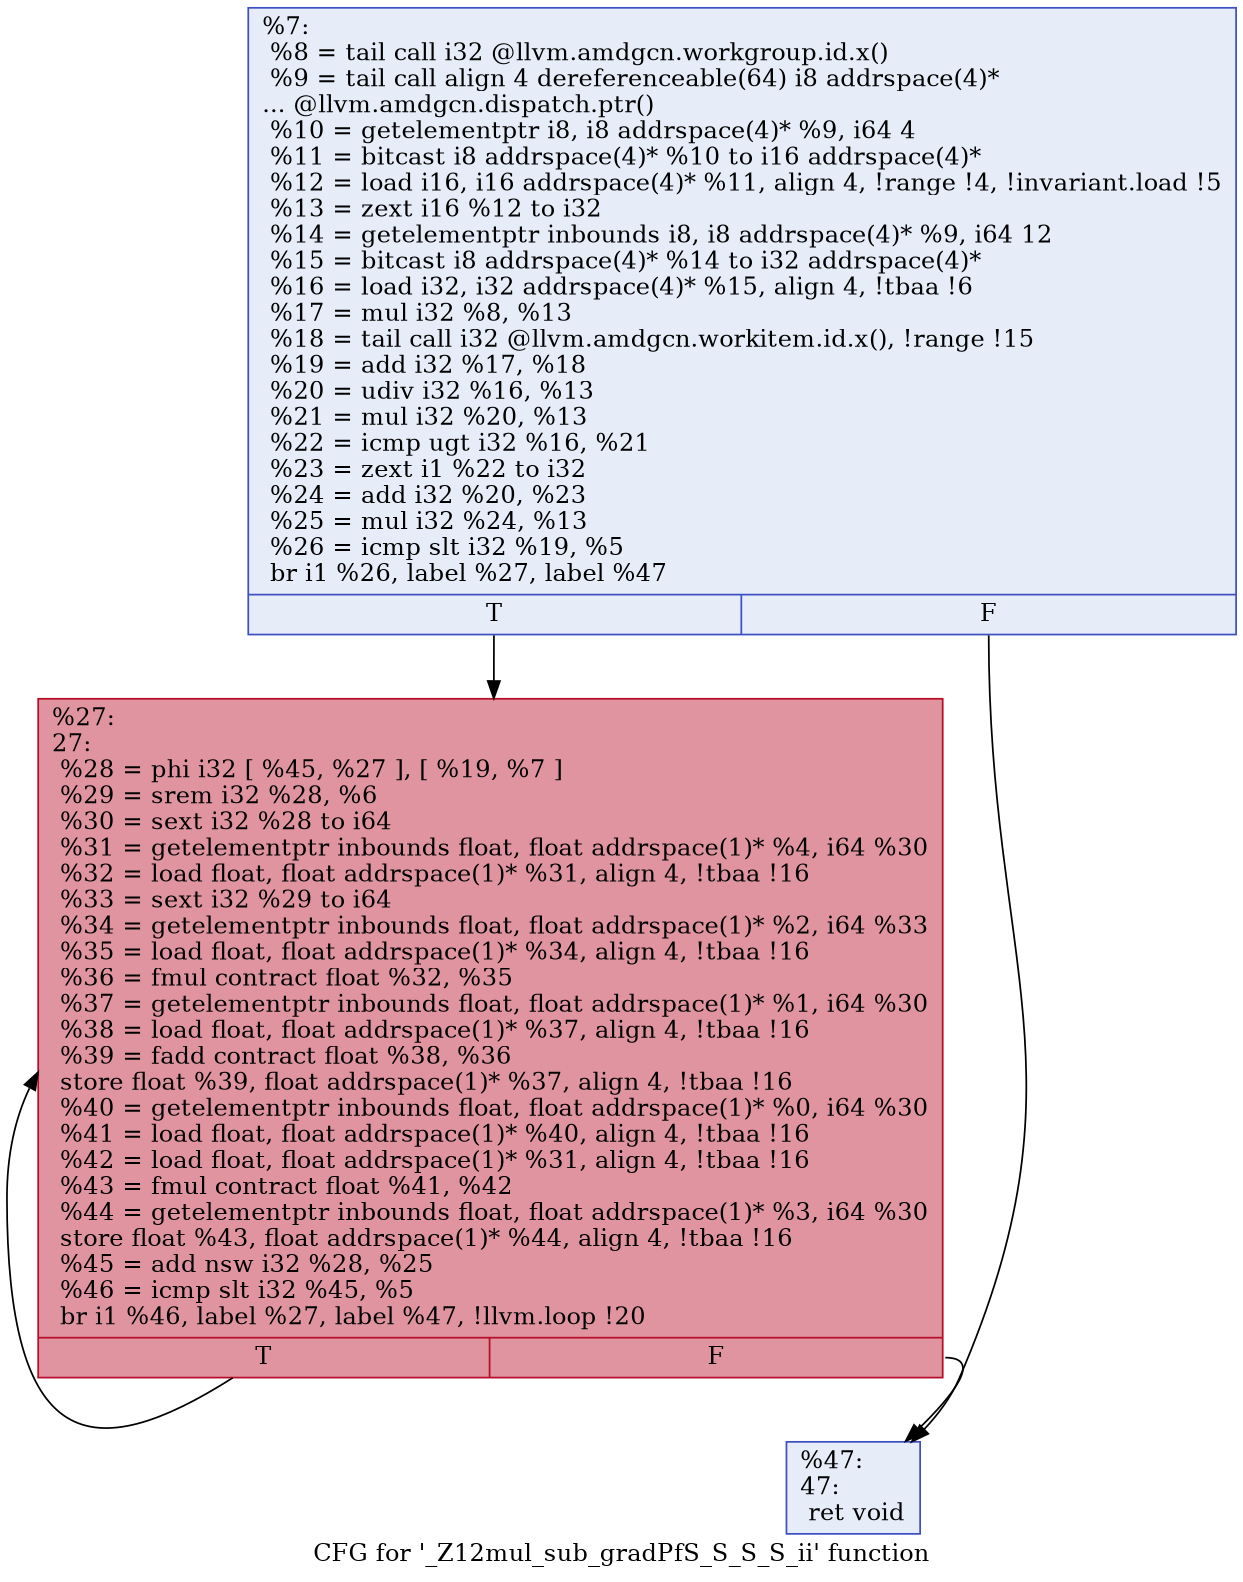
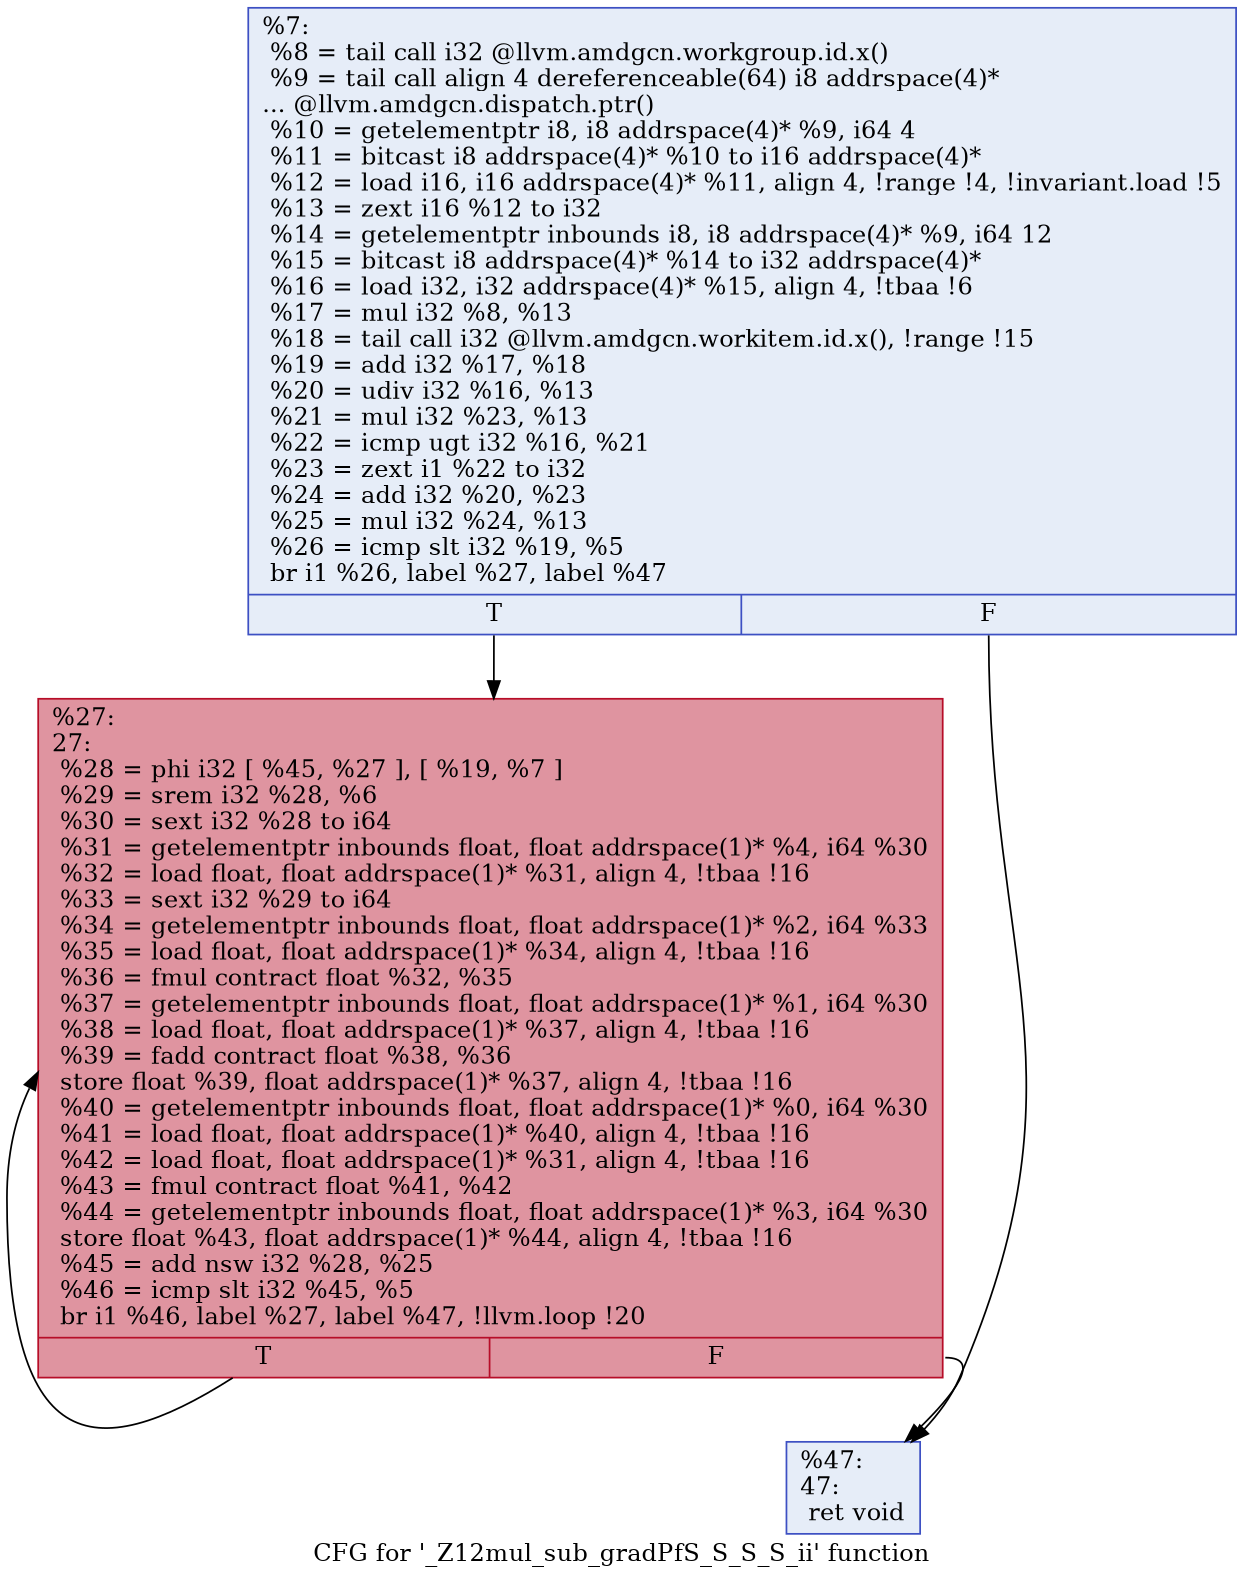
  digraph {
    label="CFG for '_Z12mul_sub_gradPfS_S_S_S_ii' function"
    node [color="#3d50c3ff" fillcolor="#c7d7f070" shape=record style=filled]
    edge [tailport=s0]
-   n1 [label="{%7:\l  %8 = tail call i32 @llvm.amdgcn.workgroup.id.x()\l  %9 = tail call align 4 dereferenceable(64) i8 addrspace(4)*\l... @llvm.amdgcn.dispatch.ptr()\l  %10 = getelementptr i8, i8 addrspace(4)* %9, i64 4\l  %11 = bitcast i8 addrspace(4)* %10 to i16 addrspace(4)*\l  %12 = load i16, i16 addrspace(4)* %11, align 4, !range !4, !invariant.load !5\l  %13 = zext i16 %12 to i32\l  %14 = getelementptr inbounds i8, i8 addrspace(4)* %9, i64 12\l  %15 = bitcast i8 addrspace(4)* %14 to i32 addrspace(4)*\l  %16 = load i32, i32 addrspace(4)* %15, align 4, !tbaa !6\l  %17 = mul i32 %8, %13\l  %18 = tail call i32 @llvm.amdgcn.workitem.id.x(), !range !15\l  %19 = add i32 %17, %18\l  %20 = udiv i32 %16, %13\l  %21 = mul i32 %20, %13\l  %22 = icmp ugt i32 %16, %21\l  %23 = zext i1 %22 to i32\l  %24 = add i32 %20, %23\l  %25 = mul i32 %24, %13\l  %26 = icmp slt i32 %19, %5\l  br i1 %26, label %27, label %47\l|{<s0>T|<s1>F}}"]
+   n1 [label="{%7:\l  %8 = tail call i32 @llvm.amdgcn.workgroup.id.x()\l  %9 = tail call align 4 dereferenceable(64) i8 addrspace(4)*\l... @llvm.amdgcn.dispatch.ptr()\l  %10 = getelementptr i8, i8 addrspace(4)* %9, i64 4\l  %11 = bitcast i8 addrspace(4)* %10 to i16 addrspace(4)*\l  %12 = load i16, i16 addrspace(4)* %11, align 4, !range !4, !invariant.load !5\l  %13 = zext i16 %12 to i32\l  %14 = getelementptr inbounds i8, i8 addrspace(4)* %9, i64 12\l  %15 = bitcast i8 addrspace(4)* %14 to i32 addrspace(4)*\l  %16 = load i32, i32 addrspace(4)* %15, align 4, !tbaa !6\l  %17 = mul i32 %8, %13\l  %18 = tail call i32 @llvm.amdgcn.workitem.id.x(), !range !15\l  %19 = add i32 %17, %18\l  %20 = udiv i32 %16, %13\l  %21 = mul i32 %23, %13\l  %22 = icmp ugt i32 %16, %21\l  %23 = zext i1 %22 to i32\l  %24 = add i32 %20, %23\l  %25 = mul i32 %24, %13\l  %26 = icmp slt i32 %19, %5\l  br i1 %26, label %27, label %47\l|{<s0>T|<s1>F}}"]
    n2 [color="#b70d28ff" fillcolor="#b70d2870" label="{%27:\l27:                                               \l  %28 = phi i32 [ %45, %27 ], [ %19, %7 ]\l  %29 = srem i32 %28, %6\l  %30 = sext i32 %28 to i64\l  %31 = getelementptr inbounds float, float addrspace(1)* %4, i64 %30\l  %32 = load float, float addrspace(1)* %31, align 4, !tbaa !16\l  %33 = sext i32 %29 to i64\l  %34 = getelementptr inbounds float, float addrspace(1)* %2, i64 %33\l  %35 = load float, float addrspace(1)* %34, align 4, !tbaa !16\l  %36 = fmul contract float %32, %35\l  %37 = getelementptr inbounds float, float addrspace(1)* %1, i64 %30\l  %38 = load float, float addrspace(1)* %37, align 4, !tbaa !16\l  %39 = fadd contract float %38, %36\l  store float %39, float addrspace(1)* %37, align 4, !tbaa !16\l  %40 = getelementptr inbounds float, float addrspace(1)* %0, i64 %30\l  %41 = load float, float addrspace(1)* %40, align 4, !tbaa !16\l  %42 = load float, float addrspace(1)* %31, align 4, !tbaa !16\l  %43 = fmul contract float %41, %42\l  %44 = getelementptr inbounds float, float addrspace(1)* %3, i64 %30\l  store float %43, float addrspace(1)* %44, align 4, !tbaa !16\l  %45 = add nsw i32 %28, %25\l  %46 = icmp slt i32 %45, %5\l  br i1 %46, label %27, label %47, !llvm.loop !20\l|{<s0>T|<s1>F}}"]
    n3 [label="{%47:\l47:                                               \l  ret void\l}"]
    n1 -> n2
    n1 -> n3 [tailport=s1]
    n2 -> n2
    n2 -> n3 [tailport=s1]
  }
